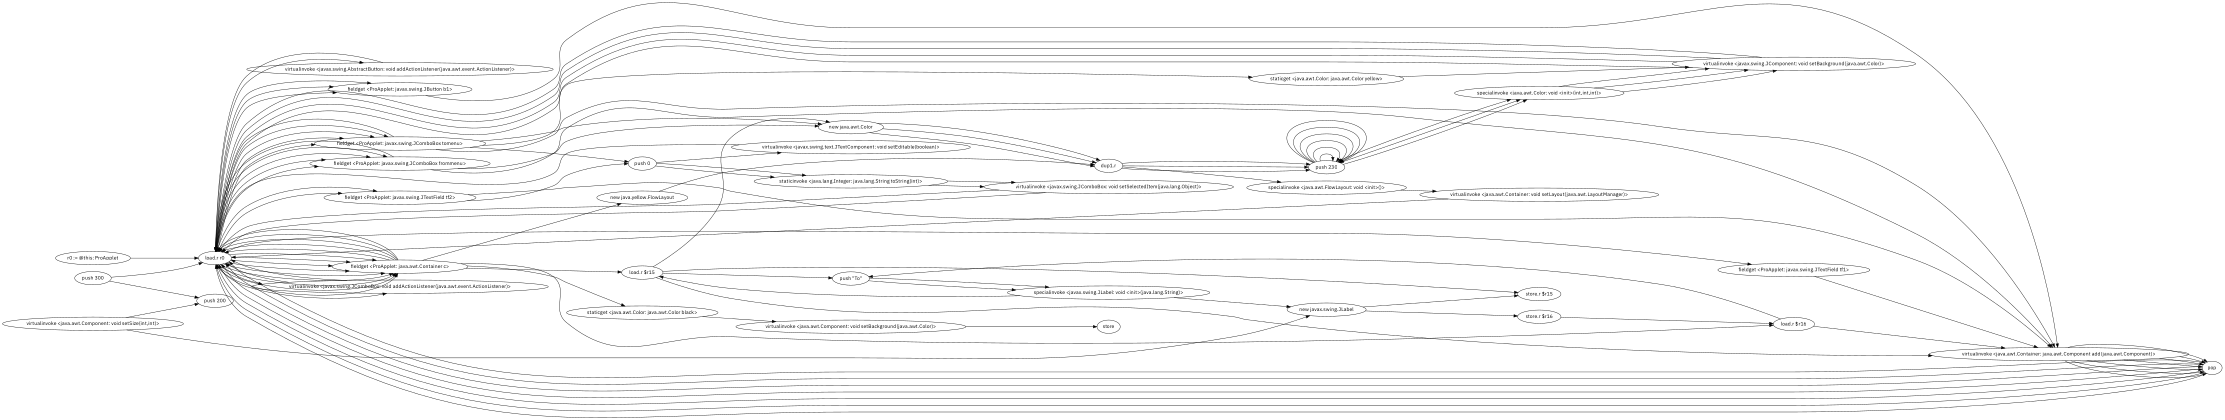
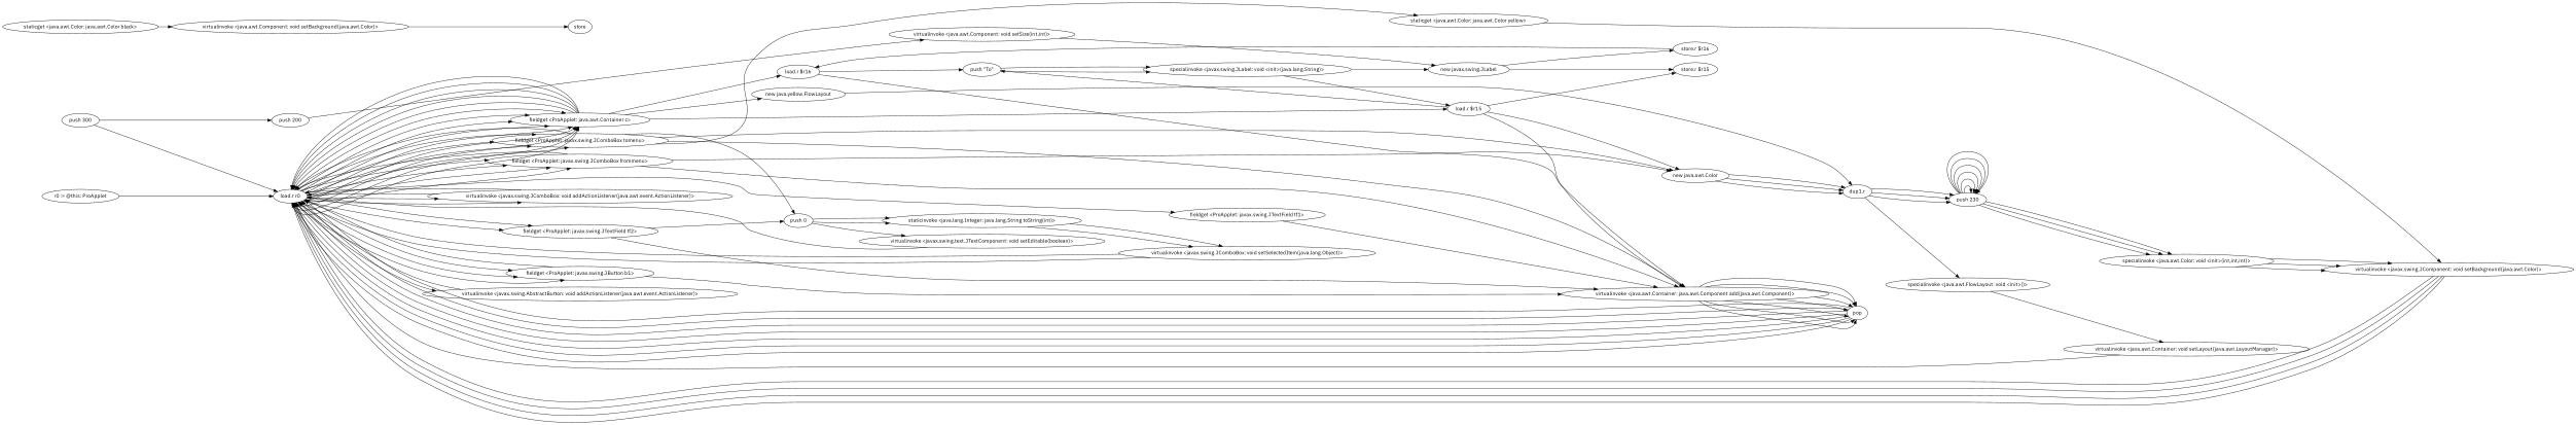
  digraph {
    fontname="IBM Plex Sans"
    rankdir=LR
    node [fontname="IBM Plex Sans"]
    edge [fontname="IBM Plex Sans"]
    "r0 := @this: ProApplet"
    "load.r r0"
    "fieldget <ProApplet: javax.swing.JComboBox frommenu>"
    "fieldget <ProApplet: javax.swing.JComboBox tomenu>"
    "virtualinvoke <javax.swing.JComboBox: void addActionListener(java.awt.event.ActionListener)>"
    "fieldget <ProApplet: java.awt.Container c>"
    "fieldget <ProApplet: javax.swing.JTextField tf1>"
    "fieldget <ProApplet: javax.swing.JTextField tf2>"
    "fieldget <ProApplet: javax.swing.JButton b1>"
    "virtualinvoke <javax.swing.AbstractButton: void addActionListener(java.awt.event.ActionListener)>"
    "new java.awt.Color"
    "virtualinvoke <java.awt.Container: java.awt.Component add(java.awt.Component)>"
    "push 0"
    "staticget <java.awt.Color: java.awt.Color yellow>"
    n15 [label="new java.yellow.FlowLayout"]
    "load.r $r15"
    "load.r $r16"
    "staticget <java.awt.Color: java.awt.Color black>"
    "push 300"
    "push 200"
    "staticinvoke <java.lang.Integer: java.lang.String toString(int)>"
    "virtualinvoke <javax.swing.text.JTextComponent: void setEditable(boolean)>"
    "dup1.r"
    pop
    "virtualinvoke <javax.swing.JComboBox: void setSelectedItem(java.lang.Object)>"
    "push 230"
    "specialinvoke <java.awt.FlowLayout: void <init>()>"
    "specialinvoke <java.awt.Color: void <init>(int,int,int)>"
    "virtualinvoke <java.awt.Container: void setLayout(java.awt.LayoutManager)>"
    "virtualinvoke <javax.swing.JComponent: void setBackground(java.awt.Color)>"
    "store.r $r15"
    "push \"To\""
    "virtualinvoke <java.awt.Component: void setBackground(java.awt.Color)>"
    "virtualinvoke <java.awt.Component: void setSize(int,int)>"
    "new javax.swing.JLabel"
    "store.r $r16"
    "specialinvoke <javax.swing.JLabel: void <init>(java.lang.String)>"
    n38 [label=store]
    "r0 := @this: ProApplet" -> "load.r r0"
    "load.r r0" -> "fieldget <ProApplet: javax.swing.JComboBox frommenu>"
    "load.r r0" -> "fieldget <ProApplet: javax.swing.JComboBox frommenu>"
    "load.r r0" -> "fieldget <ProApplet: javax.swing.JComboBox frommenu>"
    "load.r r0" -> "fieldget <ProApplet: javax.swing.JComboBox frommenu>"
    "load.r r0" -> "fieldget <ProApplet: javax.swing.JComboBox tomenu>"
    "load.r r0" -> "fieldget <ProApplet: javax.swing.JComboBox tomenu>"
    "load.r r0" -> "fieldget <ProApplet: javax.swing.JComboBox tomenu>"
    "load.r r0" -> "fieldget <ProApplet: javax.swing.JComboBox tomenu>"
    "load.r r0" -> "virtualinvoke <javax.swing.JComboBox: void addActionListener(java.awt.event.ActionListener)>"
    "load.r r0" -> "virtualinvoke <javax.swing.JComboBox: void addActionListener(java.awt.event.ActionListener)>"
    "load.r r0" -> "fieldget <ProApplet: java.awt.Container c>"
    "load.r r0" -> "fieldget <ProApplet: java.awt.Container c>"
    "load.r r0" -> "fieldget <ProApplet: java.awt.Container c>"
    "load.r r0" -> "fieldget <ProApplet: java.awt.Container c>"
    "load.r r0" -> "fieldget <ProApplet: java.awt.Container c>"
    "load.r r0" -> "fieldget <ProApplet: java.awt.Container c>"
    "load.r r0" -> "fieldget <ProApplet: java.awt.Container c>"
    "load.r r0" -> "fieldget <ProApplet: java.awt.Container c>"
    "load.r r0" -> "fieldget <ProApplet: java.awt.Container c>"
    "load.r r0" -> "fieldget <ProApplet: javax.swing.JTextField tf1>"
    "load.r r0" -> "fieldget <ProApplet: javax.swing.JTextField tf2>"
    "load.r r0" -> "fieldget <ProApplet: javax.swing.JTextField tf2>"
    "load.r r0" -> "fieldget <ProApplet: javax.swing.JButton b1>"
    "load.r r0" -> "fieldget <ProApplet: javax.swing.JButton b1>"
    "load.r r0" -> "fieldget <ProApplet: javax.swing.JButton b1>"
    "load.r r0" -> "virtualinvoke <javax.swing.AbstractButton: void addActionListener(java.awt.event.ActionListener)>"
    "fieldget <ProApplet: javax.swing.JComboBox frommenu>" -> "load.r r0"
    "fieldget <ProApplet: javax.swing.JComboBox frommenu>" -> "new java.awt.Color"
    "fieldget <ProApplet: javax.swing.JComboBox frommenu>" -> "virtualinvoke <java.awt.Container: java.awt.Component add(java.awt.Component)>"
    "fieldget <ProApplet: javax.swing.JComboBox tomenu>" -> "load.r r0"
    "fieldget <ProApplet: javax.swing.JComboBox tomenu>" -> "new java.awt.Color"
    "fieldget <ProApplet: javax.swing.JComboBox tomenu>" -> "virtualinvoke <java.awt.Container: java.awt.Component add(java.awt.Component)>"
    "fieldget <ProApplet: javax.swing.JComboBox tomenu>" -> "push 0"
    "fieldget <ProApplet: javax.swing.JComboBox tomenu>" -> "staticget <java.awt.Color: java.awt.Color yellow>"
    "virtualinvoke <javax.swing.JComboBox: void addActionListener(java.awt.event.ActionListener)>" -> "load.r r0"
    "virtualinvoke <javax.swing.JComboBox: void addActionListener(java.awt.event.ActionListener)>" -> "load.r r0"
    "fieldget <ProApplet: java.awt.Container c>" -> "load.r r0"
    "fieldget <ProApplet: java.awt.Container c>" -> "load.r r0"
    "fieldget <ProApplet: java.awt.Container c>" -> "load.r r0"
    "fieldget <ProApplet: java.awt.Container c>" -> "load.r r0"
    "fieldget <ProApplet: java.awt.Container c>" -> "load.r r0"
    "fieldget <ProApplet: java.awt.Container c>" -> n15
    "fieldget <ProApplet: java.awt.Container c>" -> "load.r $r15"
    "fieldget <ProApplet: java.awt.Container c>" -> "load.r $r16"
-   "fieldget <ProApplet: java.awt.Container c>" -> "staticget <java.awt.Color: java.awt.Color black>"
    "fieldget <ProApplet: javax.swing.JTextField tf1>" -> "virtualinvoke <java.awt.Container: java.awt.Component add(java.awt.Component)>"
    "fieldget <ProApplet: javax.swing.JTextField tf2>" -> "virtualinvoke <java.awt.Container: java.awt.Component add(java.awt.Component)>"
    "fieldget <ProApplet: javax.swing.JTextField tf2>" -> "push 0"
+   "fieldget <ProApplet: javax.swing.JButton b1>" -> "load.r r0"
    "fieldget <ProApplet: javax.swing.JButton b1>" -> "virtualinvoke <java.awt.Container: java.awt.Component add(java.awt.Component)>"
    "virtualinvoke <javax.swing.AbstractButton: void addActionListener(java.awt.event.ActionListener)>" -> "load.r r0"
    "new java.awt.Color" -> "dup1.r"
    "new java.awt.Color" -> "dup1.r"
    "new java.awt.Color" -> "dup1.r"
    "virtualinvoke <java.awt.Container: java.awt.Component add(java.awt.Component)>" -> pop
    "virtualinvoke <java.awt.Container: java.awt.Component add(java.awt.Component)>" -> pop
    "virtualinvoke <java.awt.Container: java.awt.Component add(java.awt.Component)>" -> pop
    "virtualinvoke <java.awt.Container: java.awt.Component add(java.awt.Component)>" -> pop
    "virtualinvoke <java.awt.Container: java.awt.Component add(java.awt.Component)>" -> pop
    "virtualinvoke <java.awt.Container: java.awt.Component add(java.awt.Component)>" -> pop
    "virtualinvoke <java.awt.Container: java.awt.Component add(java.awt.Component)>" -> pop
    "push 0" -> "staticinvoke <java.lang.Integer: java.lang.String toString(int)>"
    "push 0" -> "staticinvoke <java.lang.Integer: java.lang.String toString(int)>"
    "push 0" -> "virtualinvoke <javax.swing.text.JTextComponent: void setEditable(boolean)>"
    "staticget <java.awt.Color: java.awt.Color yellow>" -> "virtualinvoke <javax.swing.JComponent: void setBackground(java.awt.Color)>"
    n15 -> "dup1.r"
    "load.r $r15" -> "new java.awt.Color"
    "load.r $r15" -> "virtualinvoke <java.awt.Container: java.awt.Component add(java.awt.Component)>"
    "load.r $r15" -> "store.r $r15"
    "load.r $r15" -> "push \"To\""
    "load.r $r16" -> "virtualinvoke <java.awt.Container: java.awt.Component add(java.awt.Component)>"
    "load.r $r16" -> "push \"To\""
    "staticget <java.awt.Color: java.awt.Color black>" -> "virtualinvoke <java.awt.Component: void setBackground(java.awt.Color)>"
    "push 300" -> "load.r r0"
    "push 300" -> "push 200"
-   "virtualinvoke <java.awt.Component: void setSize(int,int)>" -> "push 200"
+   "push 200" -> "virtualinvoke <java.awt.Component: void setSize(int,int)>"
    "staticinvoke <java.lang.Integer: java.lang.String toString(int)>" -> "virtualinvoke <javax.swing.JComboBox: void setSelectedItem(java.lang.Object)>"
    "staticinvoke <java.lang.Integer: java.lang.String toString(int)>" -> "virtualinvoke <javax.swing.JComboBox: void setSelectedItem(java.lang.Object)>"
    "virtualinvoke <javax.swing.text.JTextComponent: void setEditable(boolean)>" -> "load.r r0"
    "dup1.r" -> "push 230"
    "dup1.r" -> "push 230"
    "dup1.r" -> "push 230"
    "dup1.r" -> "specialinvoke <java.awt.FlowLayout: void <init>()>"
    pop -> "load.r r0"
    pop -> "load.r r0"
    pop -> "load.r r0"
    pop -> "load.r r0"
    pop -> "load.r r0"
    pop -> "load.r r0"
    pop -> "load.r r0"
    "virtualinvoke <javax.swing.JComboBox: void setSelectedItem(java.lang.Object)>" -> "load.r r0"
    "virtualinvoke <javax.swing.JComboBox: void setSelectedItem(java.lang.Object)>" -> "load.r r0"
    "push 230" -> "push 230"
    "push 230" -> "push 230"
    "push 230" -> "push 230"
    "push 230" -> "push 230"
    "push 230" -> "push 230"
    "push 230" -> "push 230"
    "push 230" -> "specialinvoke <java.awt.Color: void <init>(int,int,int)>"
    "push 230" -> "specialinvoke <java.awt.Color: void <init>(int,int,int)>"
    "push 230" -> "specialinvoke <java.awt.Color: void <init>(int,int,int)>"
    "specialinvoke <java.awt.FlowLayout: void <init>()>" -> "virtualinvoke <java.awt.Container: void setLayout(java.awt.LayoutManager)>"
    "specialinvoke <java.awt.Color: void <init>(int,int,int)>" -> "virtualinvoke <javax.swing.JComponent: void setBackground(java.awt.Color)>"
    "specialinvoke <java.awt.Color: void <init>(int,int,int)>" -> "virtualinvoke <javax.swing.JComponent: void setBackground(java.awt.Color)>"
    "specialinvoke <java.awt.Color: void <init>(int,int,int)>" -> "virtualinvoke <javax.swing.JComponent: void setBackground(java.awt.Color)>"
    "virtualinvoke <java.awt.Container: void setLayout(java.awt.LayoutManager)>" -> "load.r r0"
    "virtualinvoke <javax.swing.JComponent: void setBackground(java.awt.Color)>" -> "load.r r0"
    "virtualinvoke <javax.swing.JComponent: void setBackground(java.awt.Color)>" -> "load.r r0"
    "virtualinvoke <javax.swing.JComponent: void setBackground(java.awt.Color)>" -> "load.r r0"
    "virtualinvoke <javax.swing.JComponent: void setBackground(java.awt.Color)>" -> "load.r r0"
    "push \"To\"" -> "specialinvoke <javax.swing.JLabel: void <init>(java.lang.String)>"
    "push \"To\"" -> "specialinvoke <javax.swing.JLabel: void <init>(java.lang.String)>"
    "virtualinvoke <java.awt.Component: void setBackground(java.awt.Color)>" -> n38
    "virtualinvoke <java.awt.Component: void setSize(int,int)>" -> "new javax.swing.JLabel"
    "new javax.swing.JLabel" -> "store.r $r15"
    "new javax.swing.JLabel" -> "store.r $r16"
    "store.r $r16" -> "load.r $r16"
    "specialinvoke <javax.swing.JLabel: void <init>(java.lang.String)>" -> "load.r $r15"
    "specialinvoke <javax.swing.JLabel: void <init>(java.lang.String)>" -> "new javax.swing.JLabel"
  }
